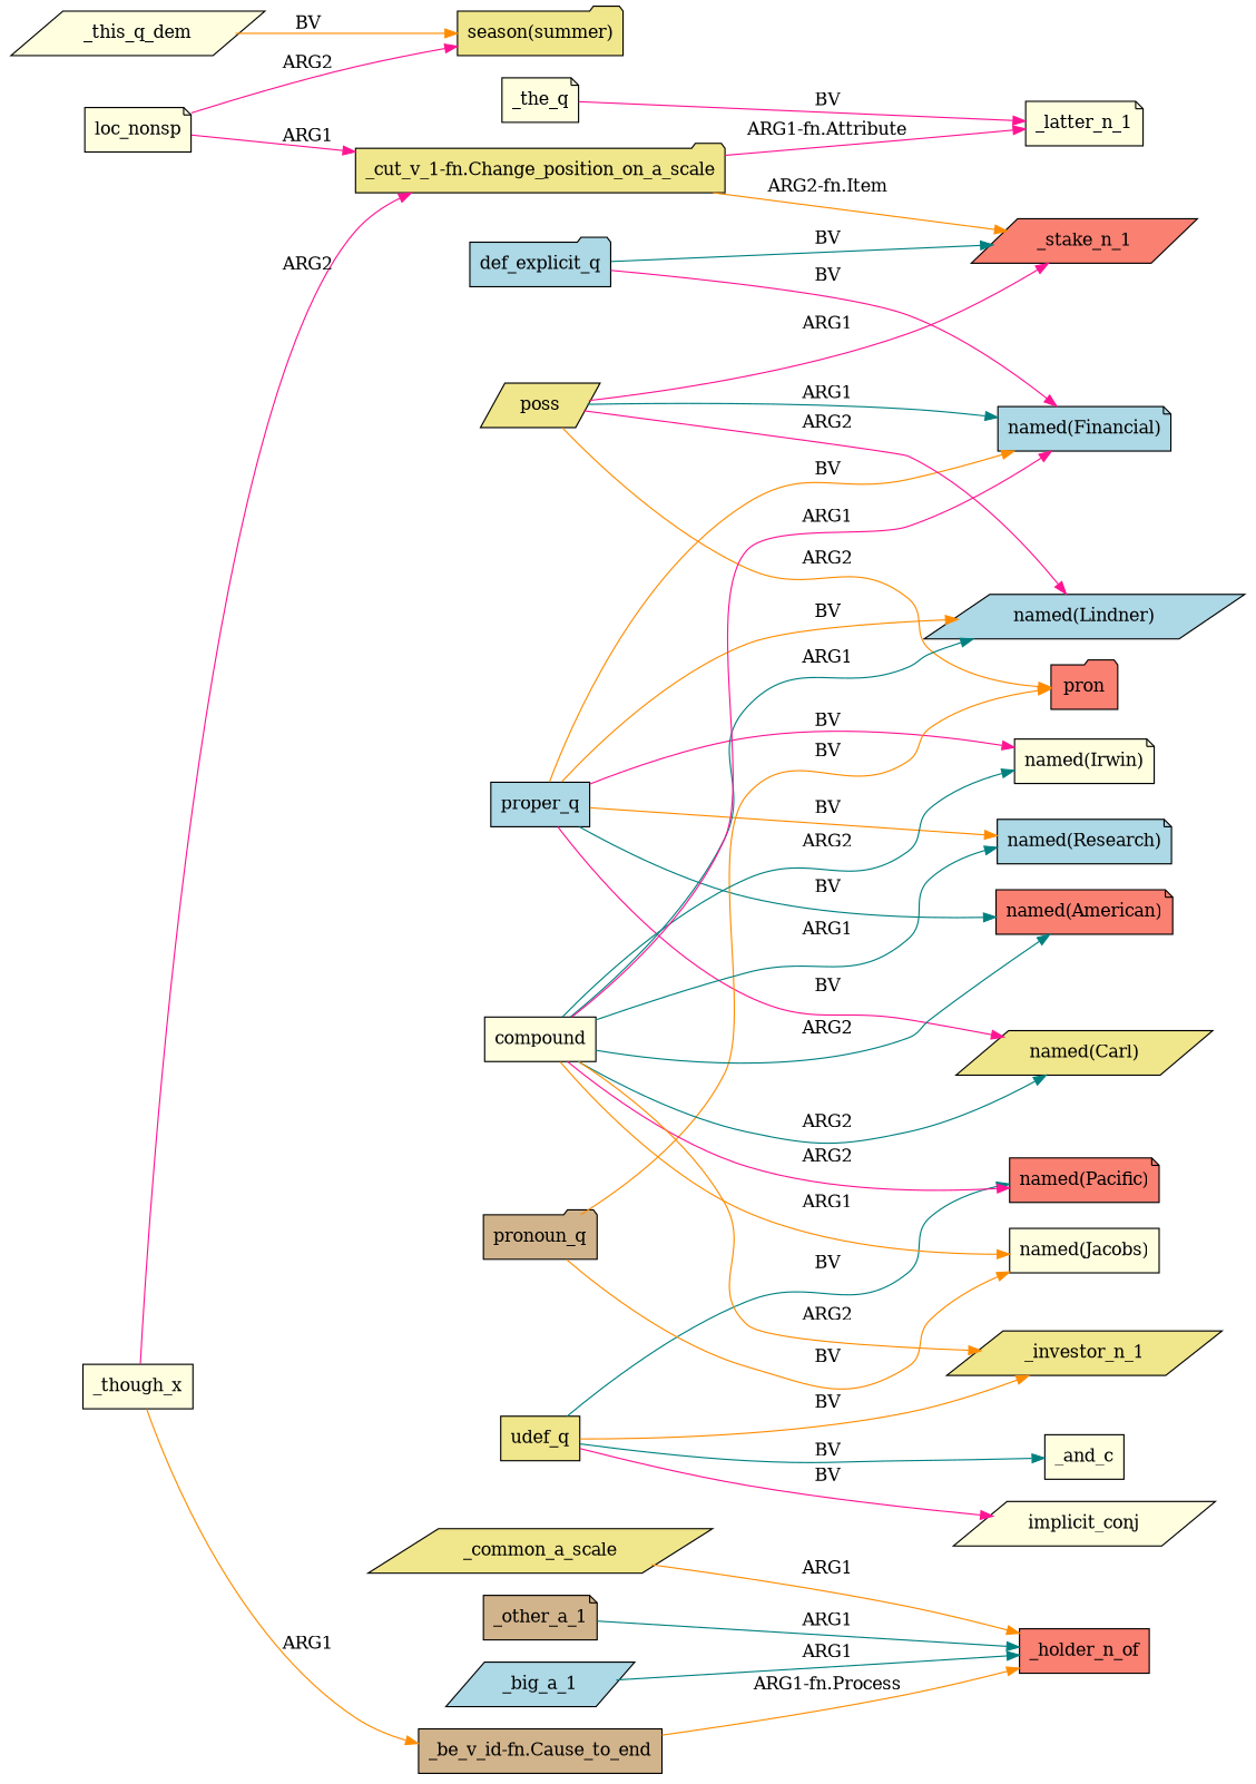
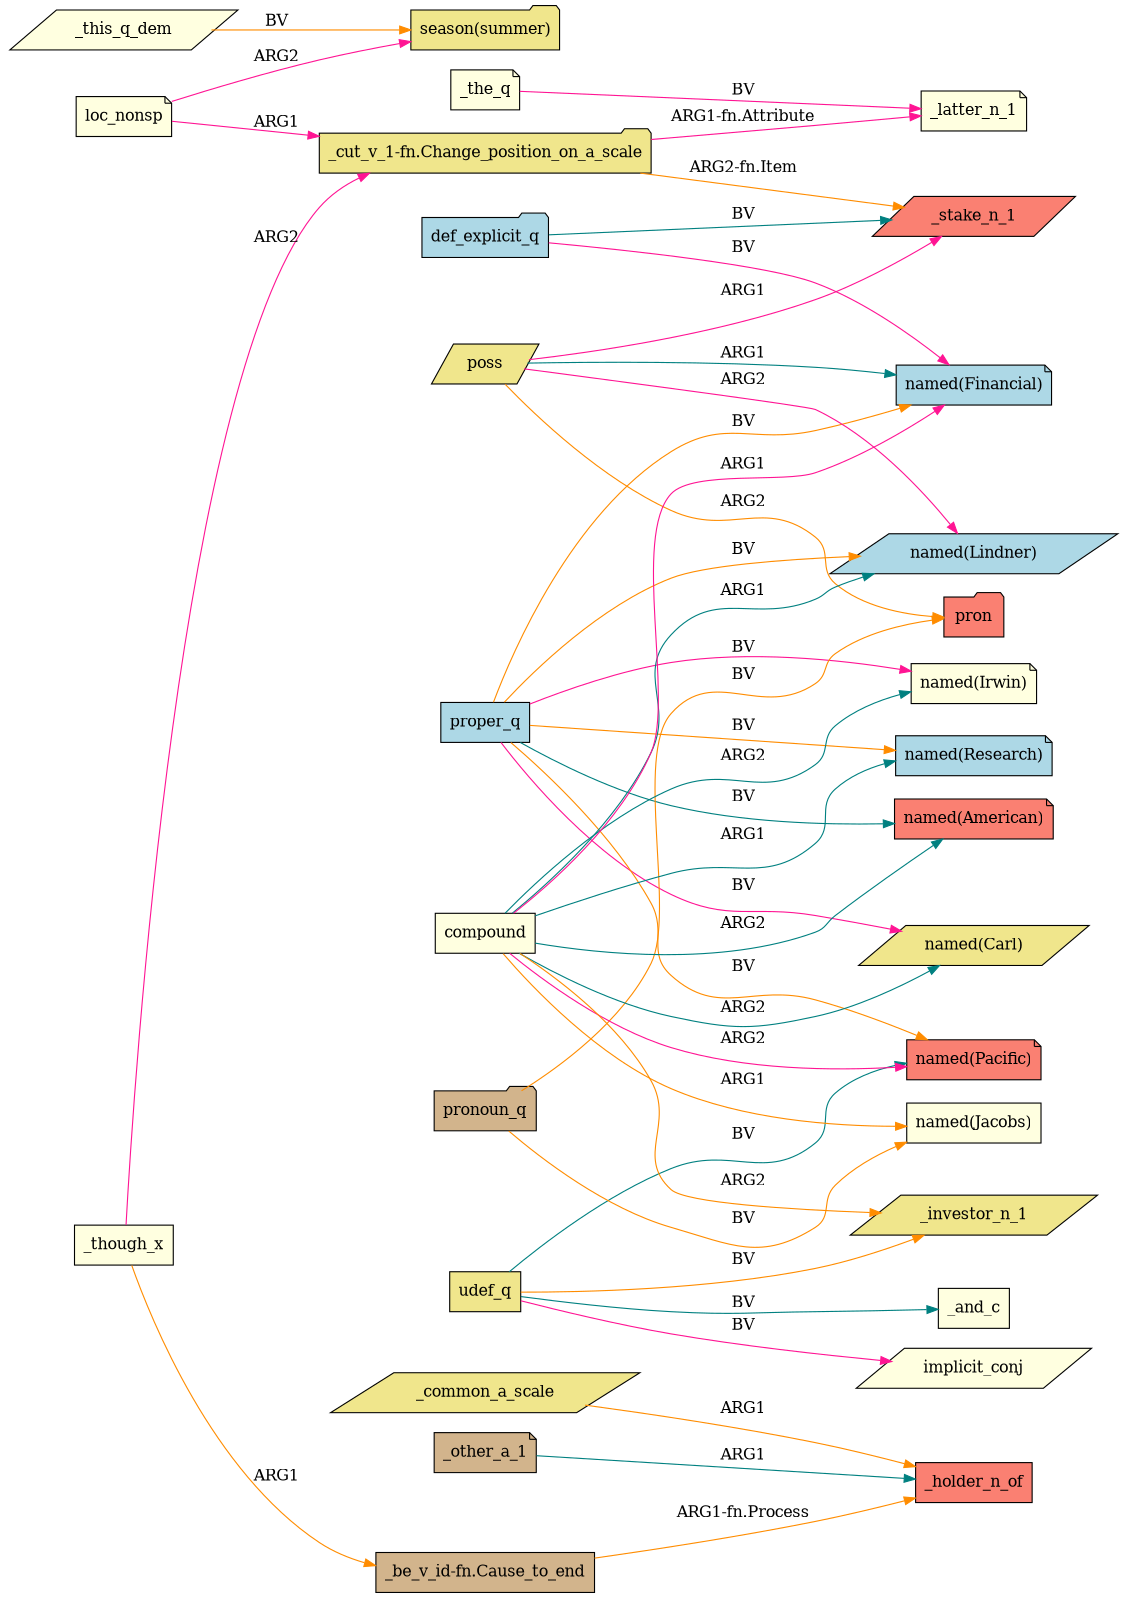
  digraph {
    rankdir=LR
    node [fillcolor=lightyellow shape=note style=filled]
    edge [color=darkorange]
    "season(summer)" [fillcolor=khaki shape=folder]
    loc_nonsp
    "_cut_v_1-fn.Change_position_on_a_scale" [fillcolor=khaki shape=folder]
    _latter_n_1
    _stake_n_1 [fillcolor=salmon shape=parallelogram]
    proper_q [fillcolor=lightblue shape=box]
    "named(Irwin)"
    "named(Lindner)" [fillcolor=lightblue shape=parallelogram]
    "named(Carl)" [fillcolor=khaki shape=parallelogram]
    "named(Research)" [fillcolor=lightblue]
    "named(Financial)" [fillcolor=lightblue]
    "named(Pacific)" [fillcolor=salmon]
    "named(American)" [fillcolor=salmon]
    "named(Jacobs)" [shape=box]
    _other_a_1 [fillcolor=tan]
    _holder_n_of [fillcolor=salmon shape=box]
-   _big_a_1 [fillcolor=lightblue shape=parallelogram]
    _though_x [shape=box]
    "_be_v_id-fn.Cause_to_end" [fillcolor=tan shape=box]
    implicit_conj [shape=parallelogram]
    poss [fillcolor=khaki shape=parallelogram]
    pron [fillcolor=salmon shape=folder]
    udef_q [fillcolor=khaki shape=box]
    _and_c [shape=box]
    _investor_n_1 [fillcolor=khaki shape=parallelogram]
    pronoun_q [fillcolor=tan shape=folder]
    _the_q
    compound [shape=box]
    _this_q_dem [shape=parallelogram]
    def_explicit_q [fillcolor=lightblue shape=folder]
    n31 [fillcolor=khaki label=_common_a_scale shape=parallelogram]
    loc_nonsp -> "season(summer)" [color=deeppink label=ARG2]
    loc_nonsp -> "_cut_v_1-fn.Change_position_on_a_scale" [color=deeppink label=ARG1]
    "_cut_v_1-fn.Change_position_on_a_scale" -> _latter_n_1 [color=deeppink label="ARG1-fn.Attribute"]
    "_cut_v_1-fn.Change_position_on_a_scale" -> _stake_n_1 [label="ARG2-fn.Item"]
    proper_q -> "named(Irwin)" [color=deeppink label=BV]
    proper_q -> "named(Lindner)" [label=BV]
    proper_q -> "named(Carl)" [color=deeppink label=BV]
    proper_q -> "named(Research)" [label=BV]
    proper_q -> "named(Financial)" [label=BV]
+   proper_q -> "named(Pacific)" [label=BV]
    proper_q -> "named(American)" [color=teal label=BV]
    _other_a_1 -> _holder_n_of [color=teal label=ARG1]
-   _big_a_1 -> _holder_n_of [color=teal label=ARG1]
    _though_x -> "_cut_v_1-fn.Change_position_on_a_scale" [color=deeppink label=ARG2]
    _though_x -> "_be_v_id-fn.Cause_to_end" [label=ARG1]
    "_be_v_id-fn.Cause_to_end" -> _holder_n_of [label="ARG1-fn.Process"]
    poss -> _stake_n_1 [color=deeppink label=ARG1]
    poss -> "named(Lindner)" [color=deeppink label=ARG2]
    poss -> "named(Financial)" [color=teal label=ARG1]
    poss -> pron [label=ARG2]
    udef_q -> "named(Pacific)" [color=teal label=BV]
    udef_q -> implicit_conj [color=deeppink label=BV]
    udef_q -> _and_c [color=teal label=BV]
    udef_q -> _investor_n_1 [label=BV]
    pronoun_q -> "named(Jacobs)" [label=BV]
    pronoun_q -> pron [label=BV]
    _the_q -> _latter_n_1 [color=deeppink label=BV]
    compound -> "named(Irwin)" [color=teal label=ARG2]
    compound -> "named(Lindner)" [color=teal label=ARG1]
    compound -> "named(Carl)" [color=teal label=ARG2]
    compound -> "named(Research)" [color=teal label=ARG1]
    compound -> "named(Financial)" [color=deeppink label=ARG1]
    compound -> "named(Pacific)" [color=deeppink label=ARG2]
    compound -> "named(American)" [color=teal label=ARG2]
    compound -> "named(Jacobs)" [label=ARG1]
    compound -> _investor_n_1 [label=ARG2]
    _this_q_dem -> "season(summer)" [label=BV]
    def_explicit_q -> _stake_n_1 [color=teal label=BV]
    def_explicit_q -> "named(Financial)" [color=deeppink label=BV]
    n31 -> _holder_n_of [label=ARG1]
  }
